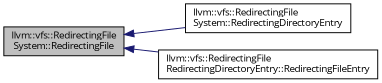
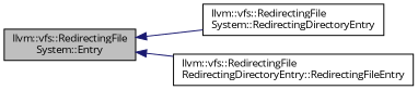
  digraph {
    fontname="Open Sans"
    rankdir=LR
    node [color=black fontname="Open Sans" fontsize=10 shape=box]
    edge [color=midnightblue dir=back fontname="Open Sans" fontsize=10 labelfontname=Helvetica labelfontsize=10 style=solid]
-   n1 [fillcolor=grey75 fontcolor=black height=0.2 label="llvm::vfs::RedirectingFile\lSystem::RedirectingFile" style=filled width=0.4]
+   n1 [fillcolor=grey75 fontcolor=black height=0.2 label="llvm::vfs::RedirectingFile\lSystem::Entry" style=filled width=0.4]
    n2 [height=0.2 label="llvm::vfs::RedirectingFile\lSystem::RedirectingDirectoryEntry" width=0.4]
    n3 [height=0.2 label="llvm::vfs::RedirectingFile\lRedirectingDirectoryEntry::RedirectingFileEntry" width=0.4]
    n1 -> n2
    n1 -> n3
  }
